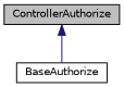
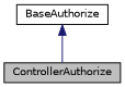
  digraph {
    node [color=black fontname=Helvetica fontsize=10 shape=record style=filled]
    n1 [fillcolor=grey75 fontcolor=black height=0.2 label=ControllerAuthorize width=0.4]
    n2 [fillcolor=white height=0.2 label=BaseAuthorize width=0.4]
-   n1 -> n2 [color=midnightblue dir=back fontname=Helvetica fontsize=10 labelfontname=Helvetica labelfontsize=10 style=solid]
+   n2 -> n1 [color=midnightblue dir=back fontname=Helvetica fontsize=10 labelfontname=Helvetica labelfontsize=10 style=solid]
  }
